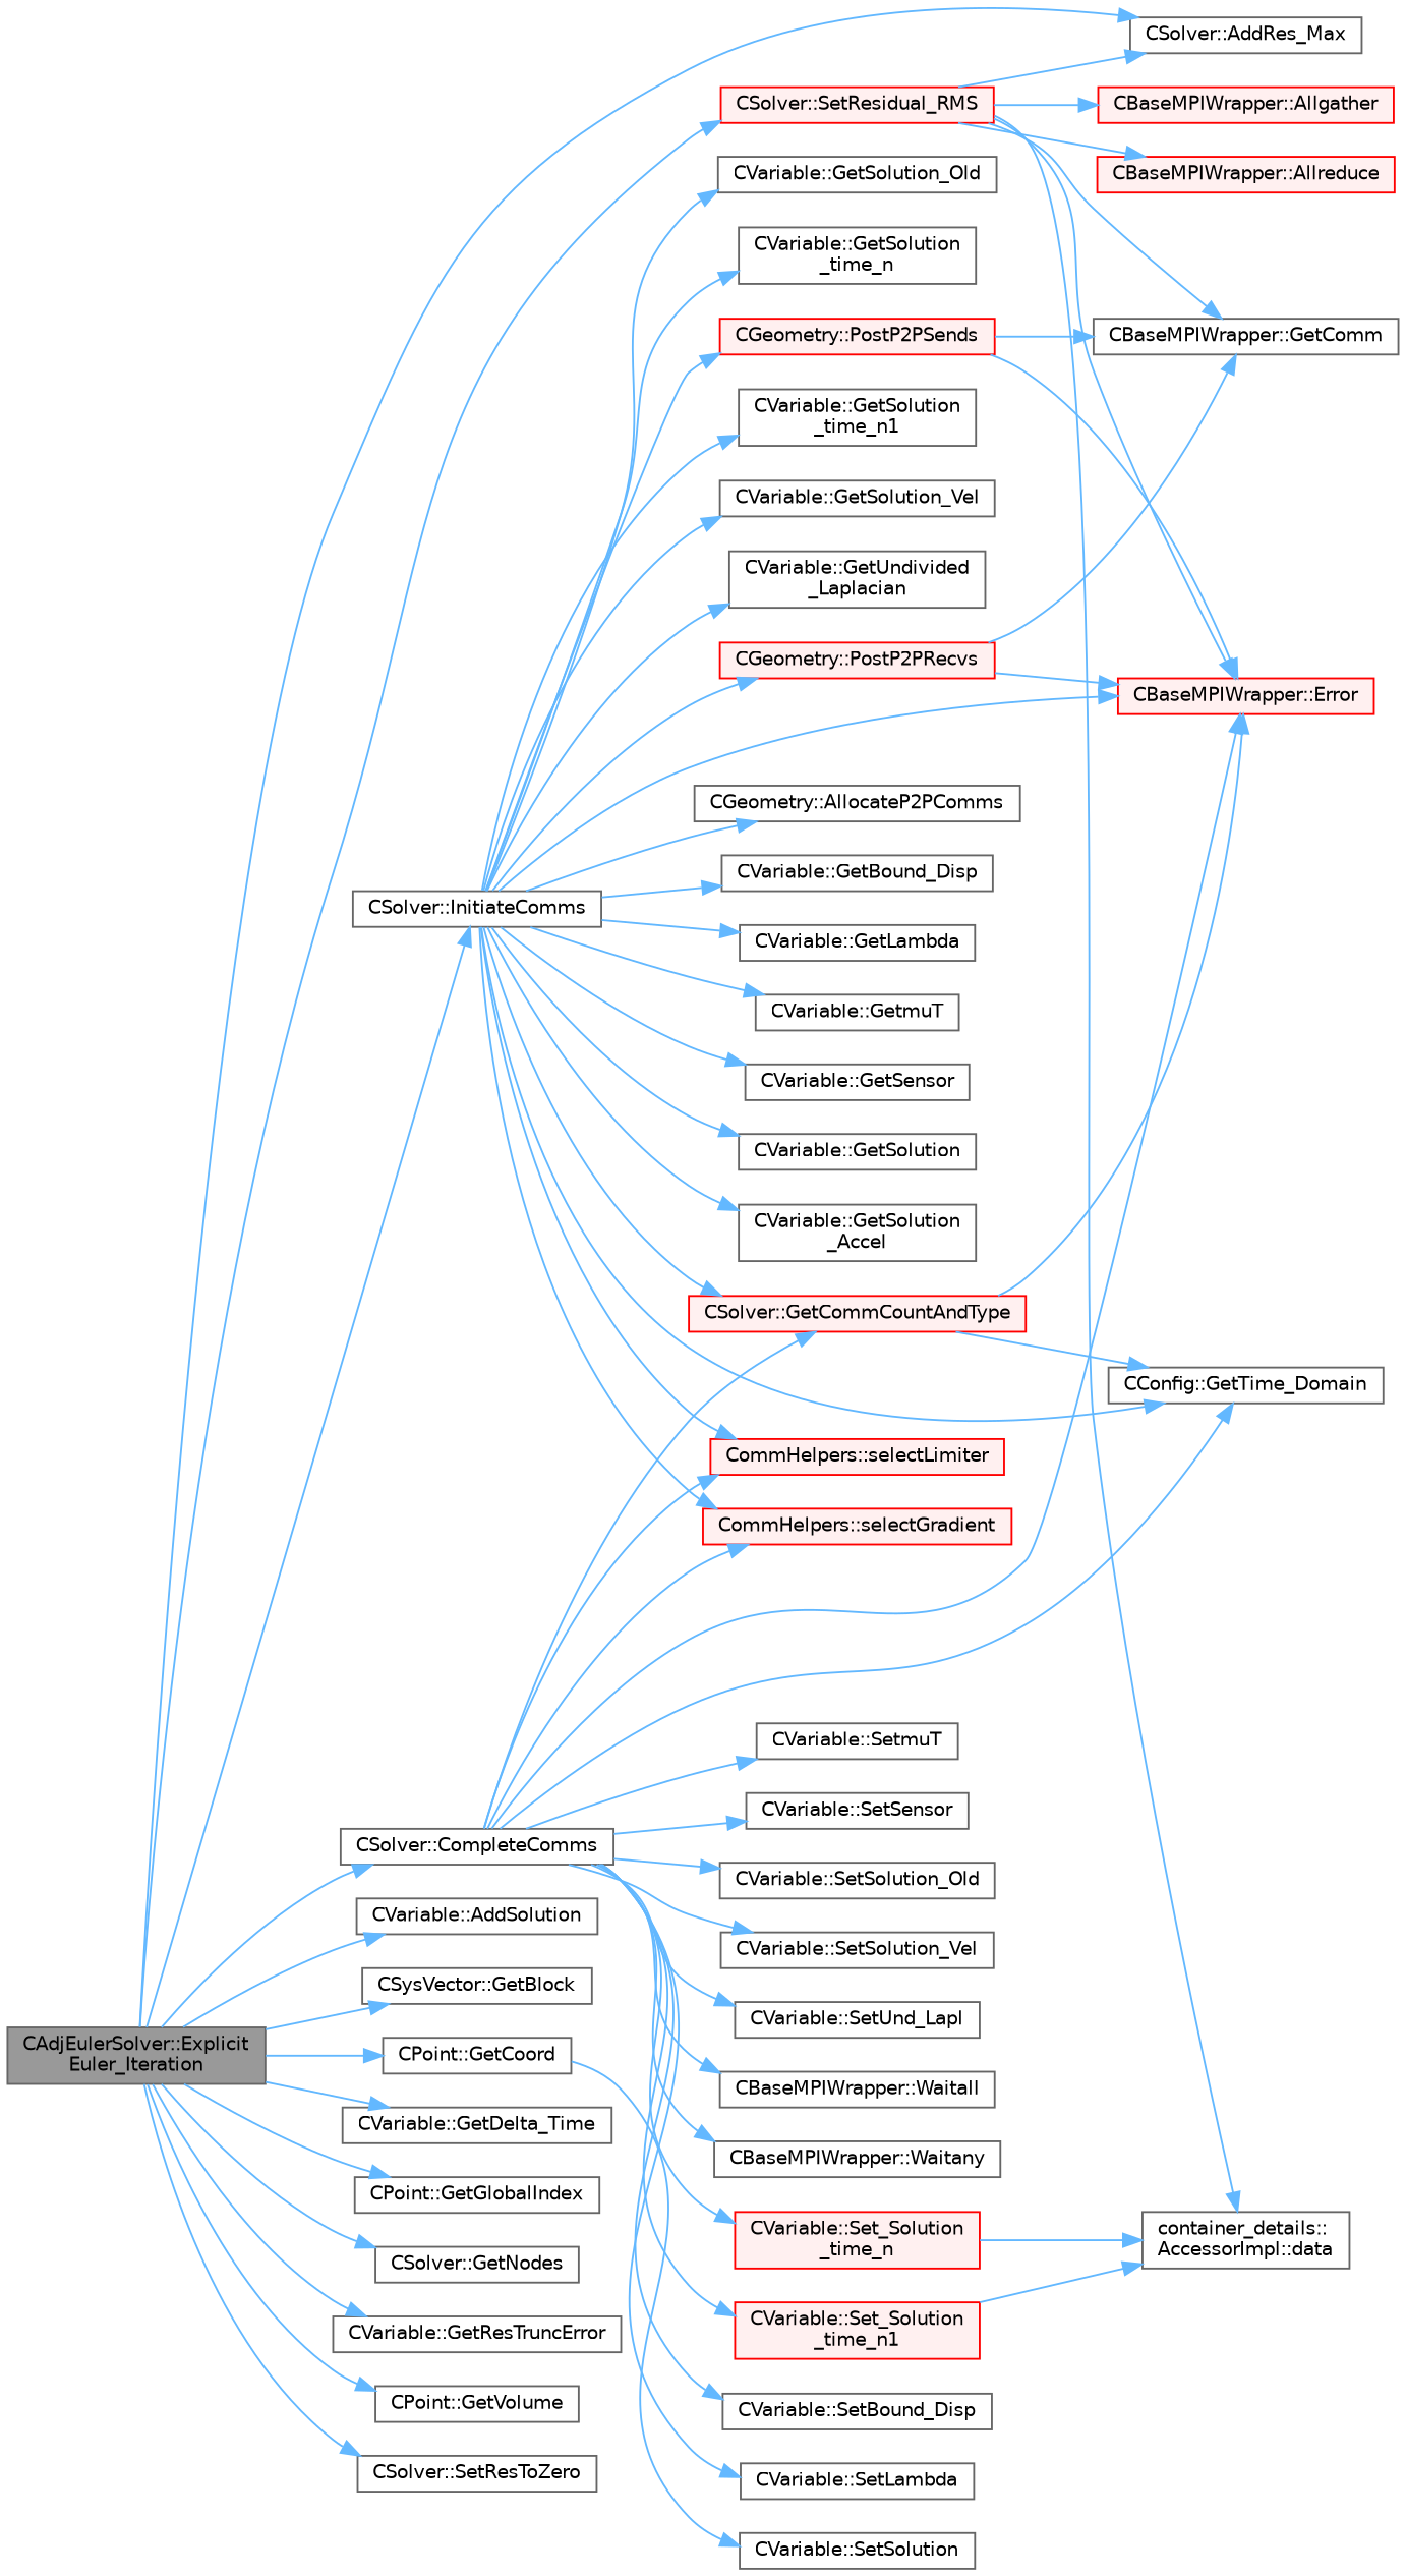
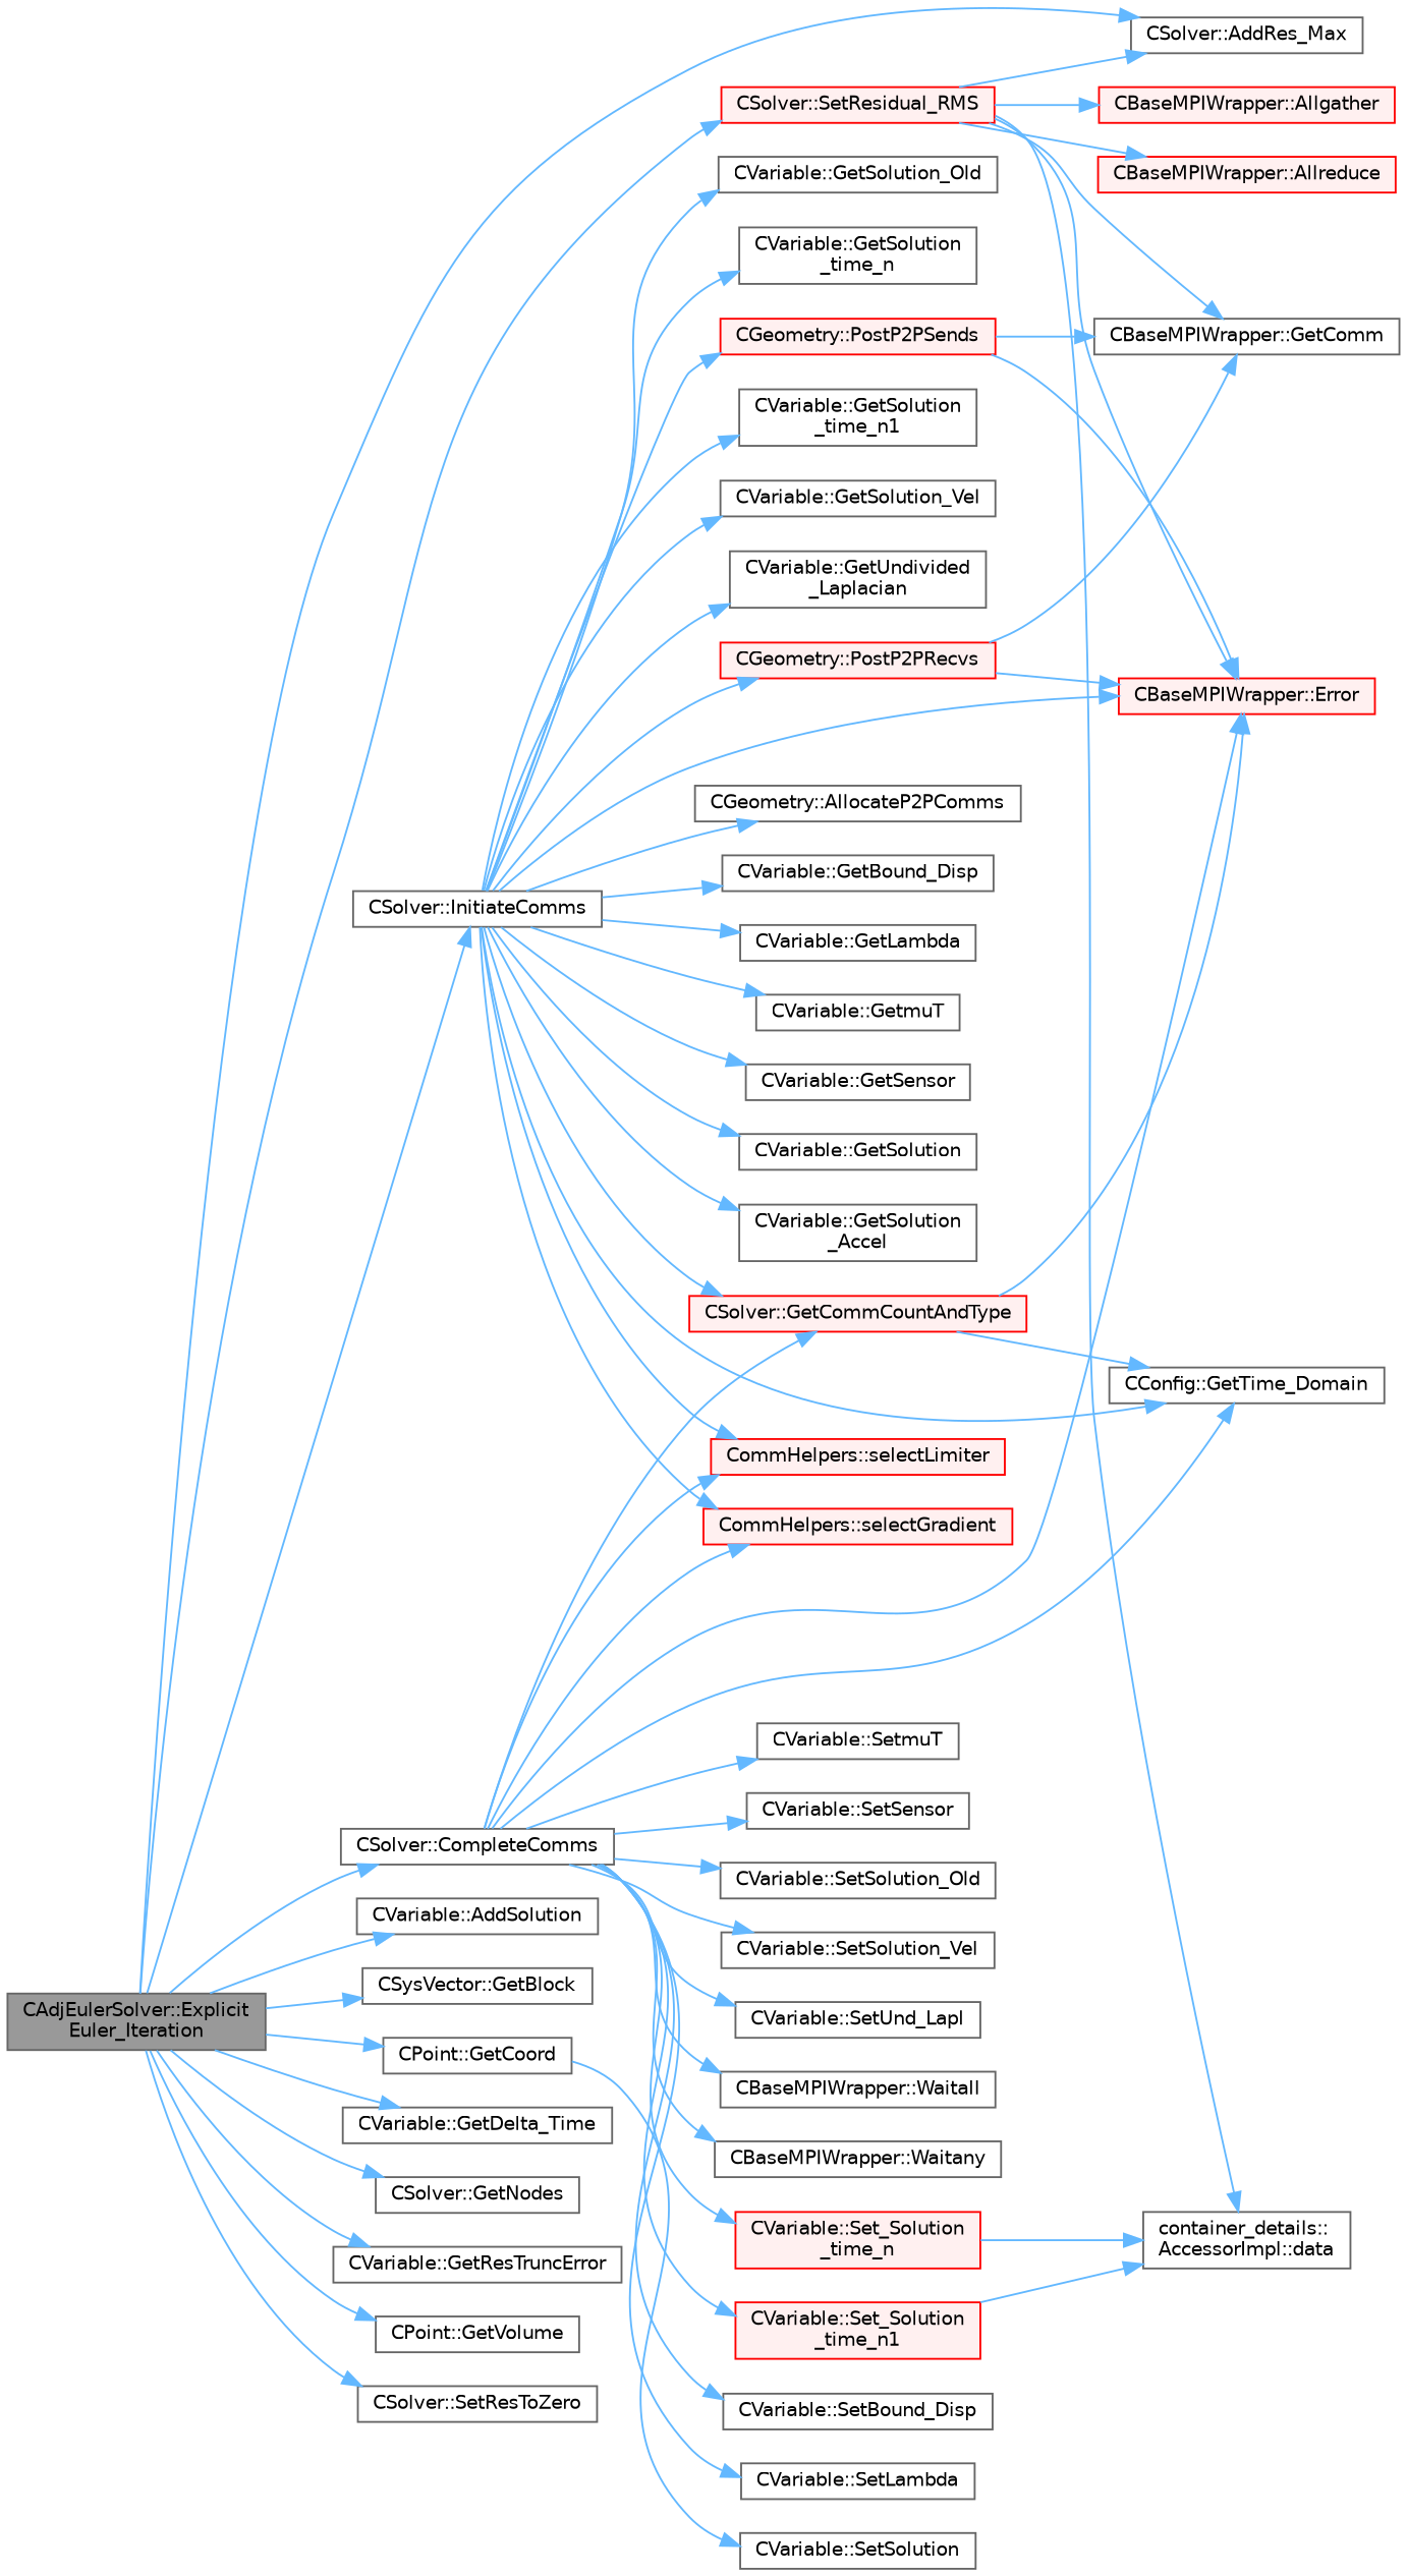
  digraph {
    rankdir=LR
    node [color=grey40 fillcolor=white fontname=Helvetica fontsize=10 shape=box style=filled]
    edge [color=steelblue1 fontname=Helvetica fontsize=10 labelfontname=Helvetica labelfontsize=10 style=solid]
    n1 [color=gray40 fillcolor=grey60 fontcolor=black height=0.2 label="CAdjEulerSolver::Explicit\lEuler_Iteration" width=0.4]
    n2 [height=0.2 label="CSolver::AddRes_Max" width=0.4]
    n3 [height=0.2 label="CVariable::AddSolution" width=0.4]
    n4 [height=0.2 label="CSolver::CompleteComms" width=0.4]
    n5 [height=0.2 label="CSysVector::GetBlock" width=0.4]
    n6 [height=0.2 label="CPoint::GetCoord" width=0.4]
    n7 [height=0.2 label="CVariable::GetDelta_Time" width=0.4]
-   n8 [height=0.2 label="CPoint::GetGlobalIndex" width=0.4]
    n9 [height=0.2 label="CSolver::GetNodes" width=0.4]
    n10 [height=0.2 label="CVariable::GetResTruncError" width=0.4]
    n11 [height=0.2 label="CPoint::GetVolume" width=0.4]
    n12 [height=0.2 label="CSolver::InitiateComms" width=0.4]
    n13 [color=red fillcolor="#FFF0F0" height=0.2 label="CSolver::SetResidual_RMS" width=0.4]
    n14 [height=0.2 label="CSolver::SetResToZero" width=0.4]
    n15 [color=red fillcolor="#FFF0F0" height=0.2 label="CBaseMPIWrapper::Error" width=0.4]
    n16 [color=red fillcolor="#FFF0F0" height=0.2 label="CSolver::GetCommCountAndType" width=0.4]
    n17 [height=0.2 label="CConfig::GetTime_Domain" width=0.4]
    n18 [color=red fillcolor="#FFF0F0" height=0.2 label="CommHelpers::selectGradient" width=0.4]
    n19 [color=red fillcolor="#FFF0F0" height=0.2 label="CommHelpers::selectLimiter" width=0.4]
    n20 [color=red fillcolor="#FFF0F0" height=0.2 label="CVariable::Set_Solution\l_time_n" width=0.4]
    n21 [color=red fillcolor="#FFF0F0" height=0.2 label="CVariable::Set_Solution\l_time_n1" width=0.4]
    n22 [height=0.2 label="CVariable::SetBound_Disp" width=0.4]
    n23 [height=0.2 label="CVariable::SetLambda" width=0.4]
    n24 [height=0.2 label="CVariable::SetmuT" width=0.4]
    n25 [height=0.2 label="CVariable::SetSensor" width=0.4]
    n26 [height=0.2 label="CVariable::SetSolution_Old" width=0.4]
    n27 [height=0.2 label="CVariable::SetSolution_Vel" width=0.4]
    n28 [height=0.2 label="CVariable::SetUnd_Lapl" width=0.4]
    n29 [height=0.2 label="CBaseMPIWrapper::Waitall" width=0.4]
    n30 [height=0.2 label="CBaseMPIWrapper::Waitany" width=0.4]
    n31 [height=0.2 label="CVariable::SetSolution" width=0.4]
    n32 [height=0.2 label="CGeometry::AllocateP2PComms" width=0.4]
    n33 [height=0.2 label="CVariable::GetBound_Disp" width=0.4]
    n34 [height=0.2 label="CVariable::GetLambda" width=0.4]
    n35 [height=0.2 label="CVariable::GetmuT" width=0.4]
    n36 [height=0.2 label="CVariable::GetSensor" width=0.4]
    n37 [height=0.2 label="CVariable::GetSolution" width=0.4]
    n38 [height=0.2 label="CVariable::GetSolution\l_Accel" width=0.4]
    n39 [height=0.2 label="CVariable::GetSolution_Old" width=0.4]
    n40 [height=0.2 label="CVariable::GetSolution\l_time_n" width=0.4]
    n41 [height=0.2 label="CVariable::GetSolution\l_time_n1" width=0.4]
    n42 [height=0.2 label="CVariable::GetSolution_Vel" width=0.4]
    n43 [height=0.2 label="CVariable::GetUndivided\l_Laplacian" width=0.4]
    n44 [color=red fillcolor="#FFF0F0" height=0.2 label="CGeometry::PostP2PRecvs" width=0.4]
    n45 [color=red fillcolor="#FFF0F0" height=0.2 label="CGeometry::PostP2PSends" width=0.4]
    n46 [height=0.2 label="container_details::\lAccessorImpl::data" width=0.4]
    n47 [height=0.2 label="CBaseMPIWrapper::GetComm" width=0.4]
    n48 [color=red fillcolor="#FFF0F0" height=0.2 label="CBaseMPIWrapper::Allgather" width=0.4]
    n49 [color=red fillcolor="#FFF0F0" height=0.2 label="CBaseMPIWrapper::Allreduce" width=0.4]
    n1 -> n2
    n1 -> n3
    n1 -> n4
    n1 -> n5
    n1 -> n6
    n1 -> n7
-   n1 -> n8
    n1 -> n9
    n1 -> n10
    n1 -> n11
    n1 -> n12
    n1 -> n13
    n1 -> n14
    n4 -> n15
    n4 -> n16
    n4 -> n17
    n4 -> n18
    n4 -> n19
    n4 -> n20
    n4 -> n21
    n4 -> n22
    n4 -> n23
    n4 -> n24
    n4 -> n25
    n4 -> n26
    n4 -> n27
    n4 -> n28
    n4 -> n29
    n4 -> n30
    n6 -> n31
    n12 -> n15
    n12 -> n16
    n12 -> n17
    n12 -> n18
    n12 -> n19
    n12 -> n32
    n12 -> n33
    n12 -> n34
    n12 -> n35
    n12 -> n36
    n12 -> n37
    n12 -> n38
    n12 -> n39
    n12 -> n40
    n12 -> n41
    n12 -> n42
    n12 -> n43
    n12 -> n44
    n12 -> n45
    n13 -> n2
    n13 -> n15
    n13 -> n46
    n13 -> n47
    n13 -> n48
    n13 -> n49
    n16 -> n15
    n16 -> n17
    n20 -> n46
    n21 -> n46
    n44 -> n15
    n44 -> n47
    n45 -> n15
    n45 -> n47
  }
